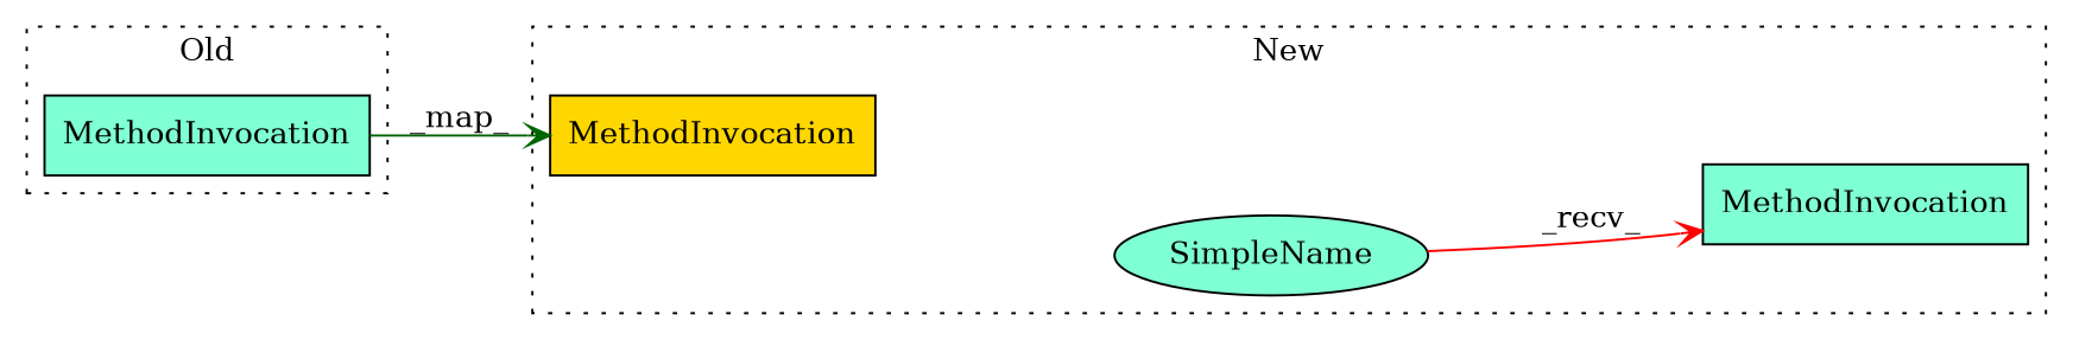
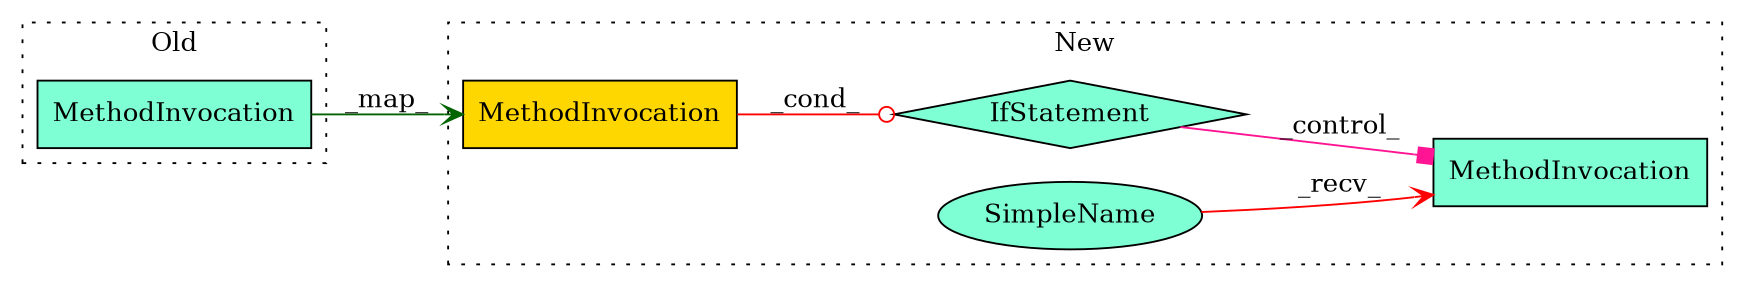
  digraph {
    rankdir=LR
    node [a=32 l="12,1" shape=box style=filled fillcolor=aquamarine]
    edge [color=red arrowhead=vee]
+   n1 [a=25 l="4,2" label=IfStatement s="28066,28091" shape=diamond]
    n2 [label=MethodInvocation s="28074,28090" fillcolor=gold]
    n3 [l="6,1" label=MethodInvocation s="28200,28210"]
    n4 [a=42 l=3 label=SimpleName s=28167 shape=ellipse]
    n5 [label=MethodInvocation s="26100,26116"]
    subgraph cluster_1 {
      label=New
      style=dotted
+     n1
      n2
      n3
      n4
    }
    subgraph cluster_2 {
      label=Old
      style=dotted
      n5
    }
+   n1 -> n3 [label=_control_ color=deeppink arrowhead=box]
+   n2 -> n1 [label=_cond_ arrowhead=odot]
    n4 -> n3 [label=_recv_]
    n5 -> n2 [label=_map_ color=darkgreen]
  }
